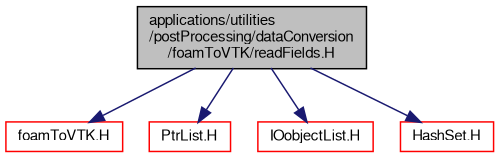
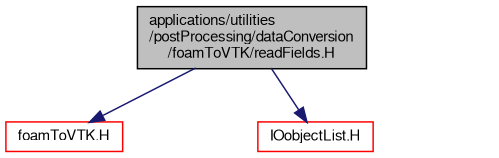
  digraph {
    node [color=red fontname=FreeSans fontsize=10 shape=record]
    edge [color=midnightblue fontname=FreeSans fontsize=10 labelfontname=FreeSans labelfontsize=10 style=solid]
    n1 [color=black fillcolor=grey75 fontcolor=black height=0.2 label="applications/utilities\l/postProcessing/dataConversion\l/foamToVTK/readFields.H" style=filled width=0.4]
    n2 [height=0.2 label="foamToVTK.H" width=0.4]
-   n3 [height=0.2 label="PtrList.H" width=0.4]
    n4 [height=0.2 label="IOobjectList.H" width=0.4]
-   n5 [height=0.2 label="HashSet.H" width=0.4]
    n1 -> n2
-   n1 -> n3
    n1 -> n4
-   n1 -> n5
  }
